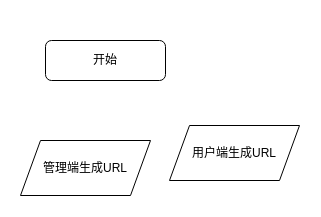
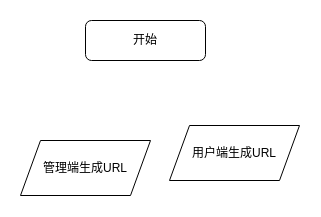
  <mxCell id="0" />
  <mxCell id="1" parent="0" />
- <mxCell id="2" value="开始" style="rounded=1;whiteSpace=wrap;html=1;" vertex="1" parent="1"><mxGeometry x="45" y="40" width="120" height="40" as="geometry" /></mxCell>
+ <mxCell id="2" value="开始" style="rounded=1;whiteSpace=wrap;html=1;" vertex="1" parent="1"><mxGeometry x="85" y="20" width="120" height="40" as="geometry" /></mxCell>
  <mxCell id="3" value="管理端生成URL" style="shape=parallelogram;perimeter=parallelogramPerimeter;whiteSpace=wrap;html=1;fixedSize=1;" vertex="1" parent="1"><mxGeometry x="20" y="140" width="130" height="55" as="geometry" /></mxCell>
  <mxCell id="4" value="用户端生成URL" style="shape=parallelogram;perimeter=parallelogramPerimeter;whiteSpace=wrap;html=1;fixedSize=1;" vertex="1" parent="1"><mxGeometry x="169" y="125" width="130" height="55" as="geometry" /></mxCell>
